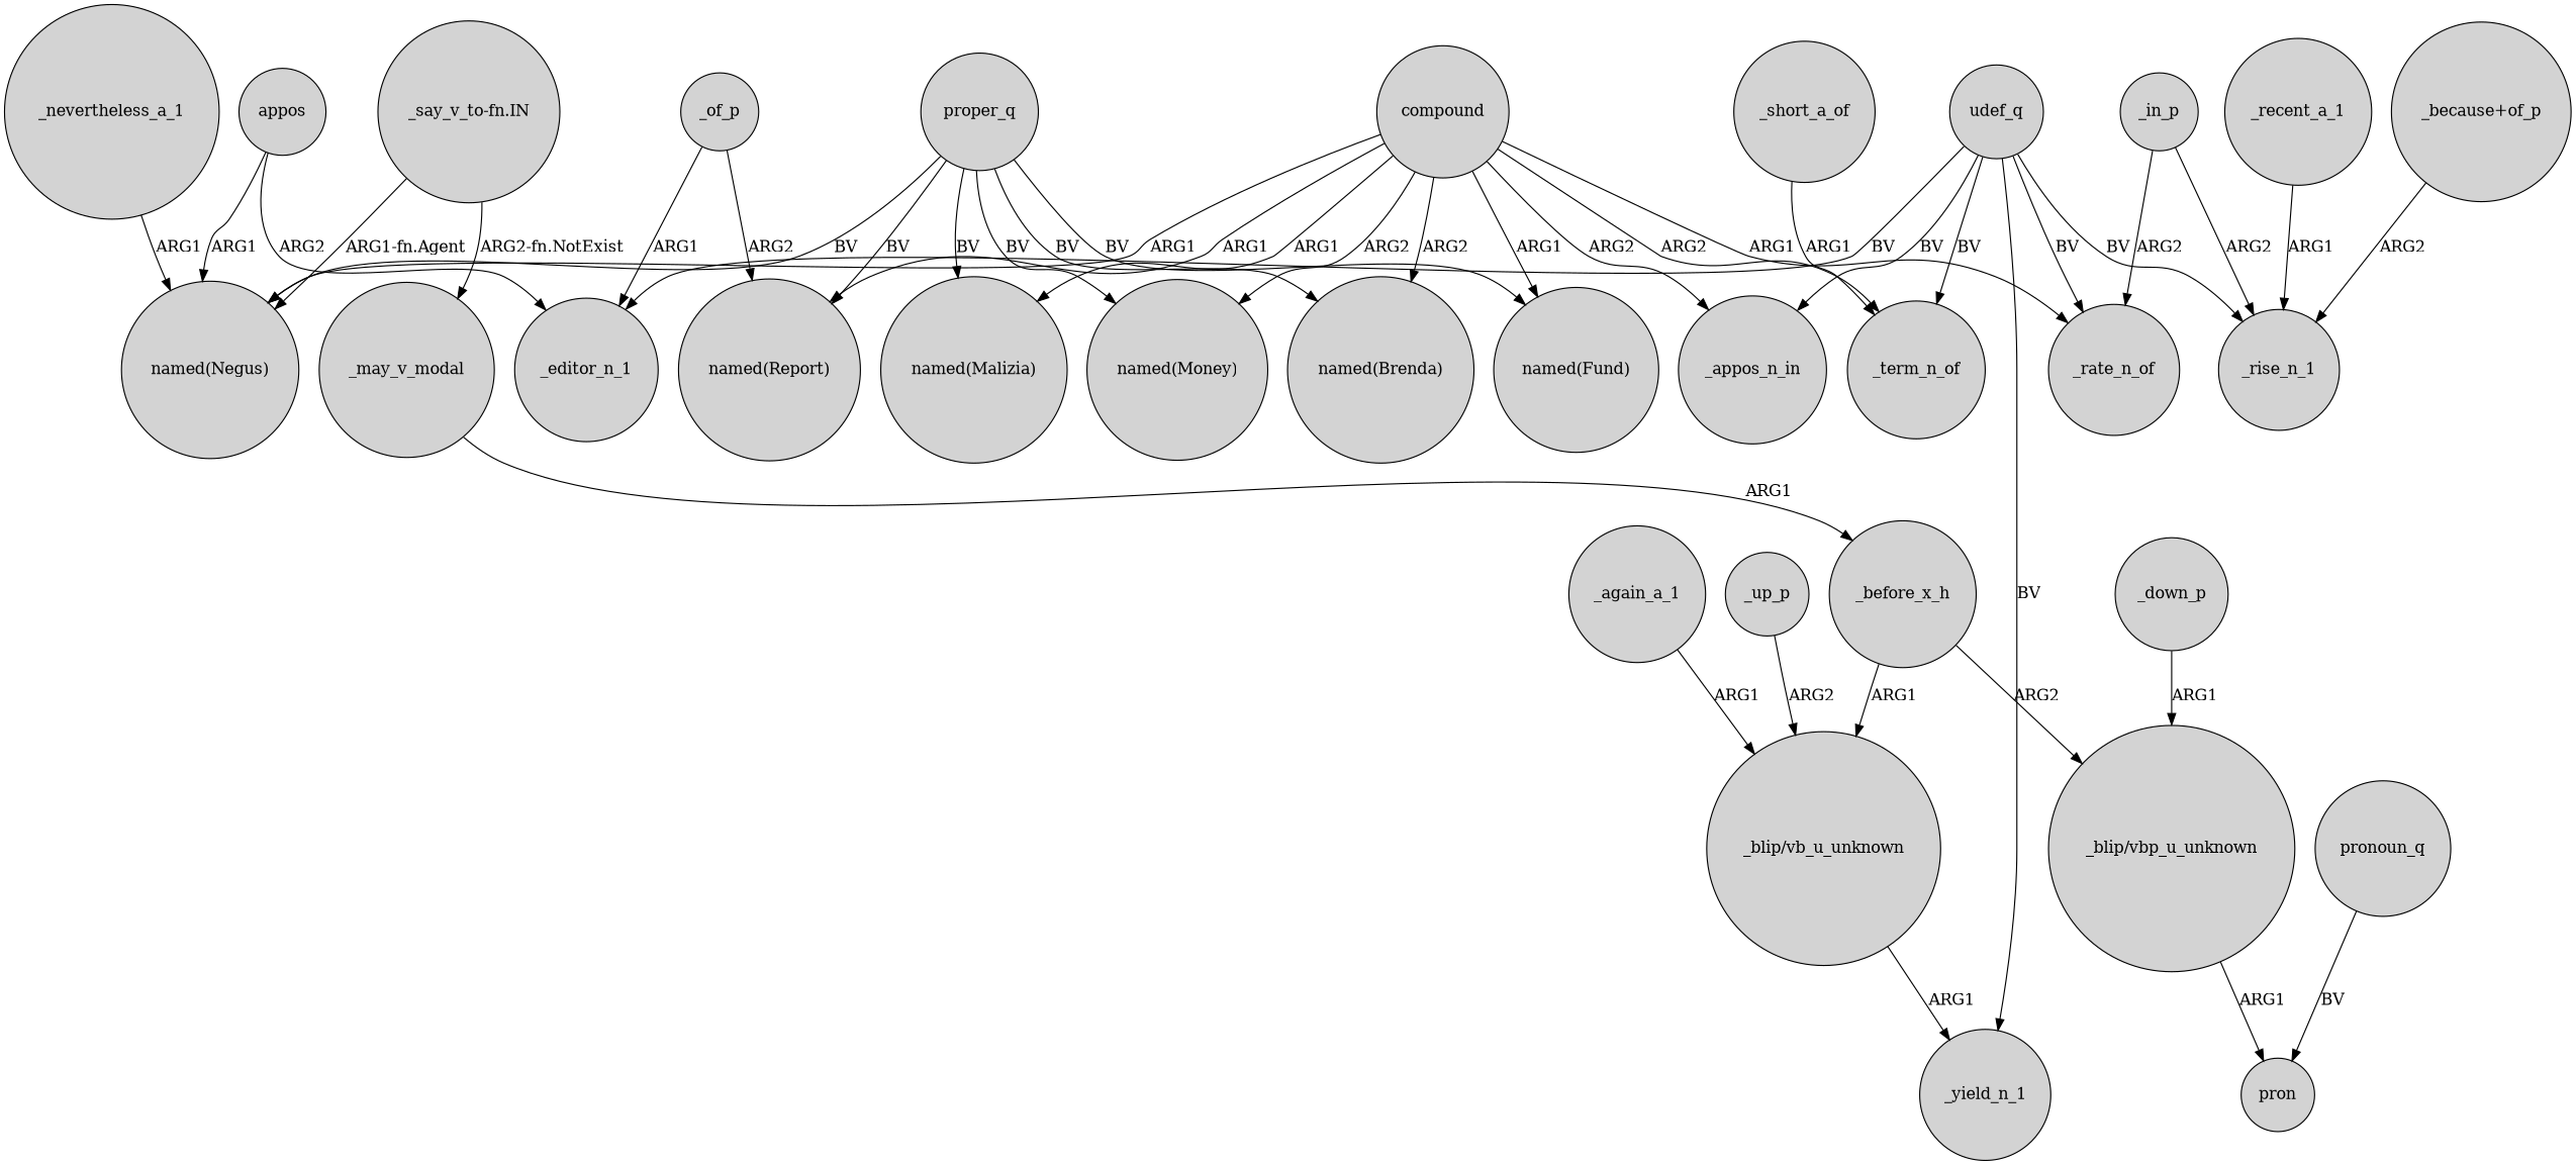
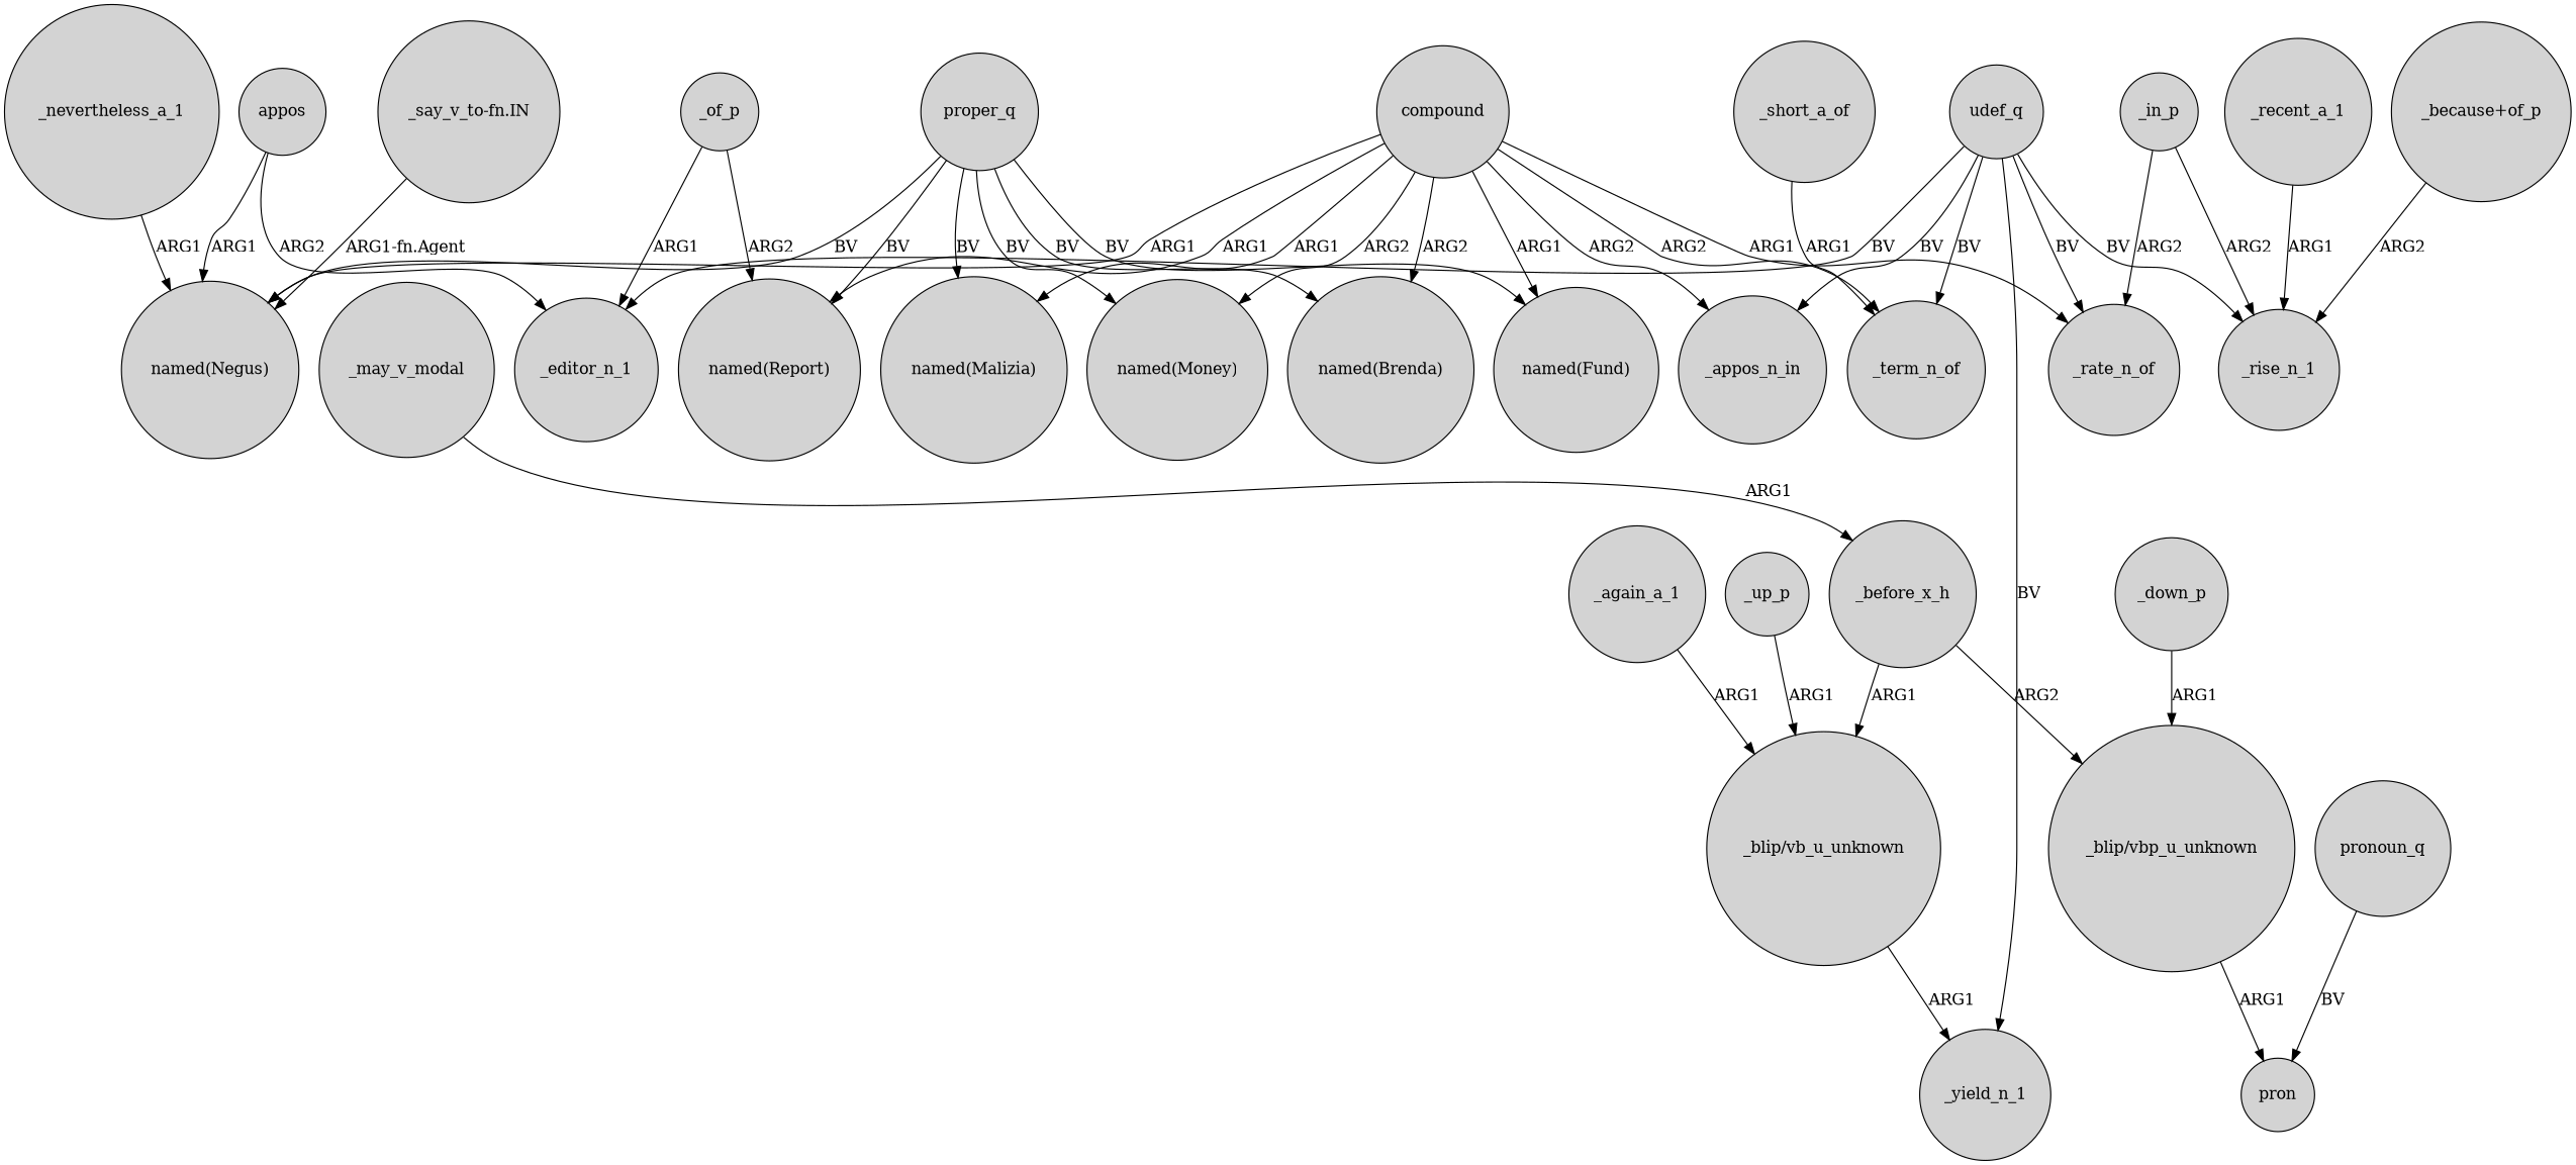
  digraph {
    node [shape=circle style=filled]
    _before_x_h
    "_blip/vb_u_unknown"
    "_blip/vbp_u_unknown"
    _yield_n_1
    pron
    appos
    _editor_n_1
    "named(Negus)"
    compound
    "named(Report)"
    "named(Malizia)"
    _term_n_of
    _rate_n_of
    "named(Fund)"
    "named(Money)"
    n16 [label=_appos_n_in]
    "named(Brenda)"
    _of_p
    _in_p
    _rise_n_1
    _nevertheless_a_1
    "_say_v_to-fn.IN"
    _may_v_modal
    udef_q
    _short_a_of
    _up_p
    proper_q
    _recent_a_1
    _down_p
    pronoun_q
    "_because+of_p"
    _again_a_1
    _before_x_h -> "_blip/vb_u_unknown" [label=ARG1]
    _before_x_h -> "_blip/vbp_u_unknown" [label=ARG2]
    "_blip/vb_u_unknown" -> _yield_n_1 [label=ARG1]
    "_blip/vbp_u_unknown" -> pron [label=ARG1]
    appos -> _editor_n_1 [label=ARG2]
    appos -> "named(Negus)" [label=ARG1]
    compound -> "named(Negus)" [label=ARG1]
    compound -> "named(Report)" [label=ARG1]
    compound -> "named(Malizia)" [label=ARG1]
    compound -> _term_n_of [label=ARG2]
    compound -> _rate_n_of [label=ARG1]
    compound -> "named(Fund)" [label=ARG1]
    compound -> "named(Money)" [label=ARG2]
    compound -> n16 [label=ARG2]
    compound -> "named(Brenda)" [label=ARG2]
    _of_p -> _editor_n_1 [label=ARG1]
    _of_p -> "named(Report)" [label=ARG2]
    _in_p -> _rate_n_of [label=ARG2]
    _in_p -> _rise_n_1 [label=ARG2]
    _nevertheless_a_1 -> "named(Negus)" [label=ARG1]
    "_say_v_to-fn.IN" -> "named(Negus)" [label="ARG1-fn.Agent"]
-   "_say_v_to-fn.IN" -> _may_v_modal [label="ARG2-fn.NotExist"]
    _may_v_modal -> _before_x_h [label=ARG1]
    udef_q -> _yield_n_1 [label=BV]
    udef_q -> _editor_n_1 [label=BV]
    udef_q -> _term_n_of [label=BV]
    udef_q -> _rate_n_of [label=BV]
    udef_q -> n16 [label=BV]
    udef_q -> _rise_n_1 [label=BV]
    _short_a_of -> _term_n_of [label=ARG1]
-   _up_p -> "_blip/vb_u_unknown" [label=ARG2]
+   _up_p -> "_blip/vb_u_unknown" [label=ARG1]
    proper_q -> "named(Negus)" [label=BV]
    proper_q -> "named(Report)" [label=BV]
    proper_q -> "named(Malizia)" [label=BV]
    proper_q -> "named(Fund)" [label=BV]
    proper_q -> "named(Money)" [label=BV]
    proper_q -> "named(Brenda)" [label=BV]
    _recent_a_1 -> _rise_n_1 [label=ARG1]
    _down_p -> "_blip/vbp_u_unknown" [label=ARG1]
    pronoun_q -> pron [label=BV]
    "_because+of_p" -> _rise_n_1 [label=ARG2]
    _again_a_1 -> "_blip/vb_u_unknown" [label=ARG1]
  }
